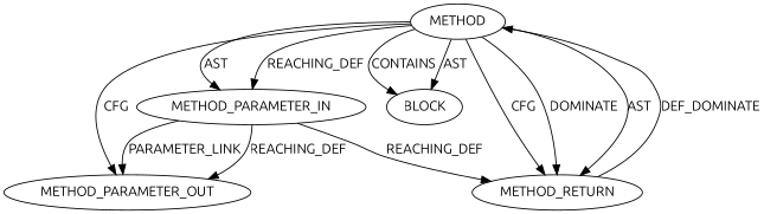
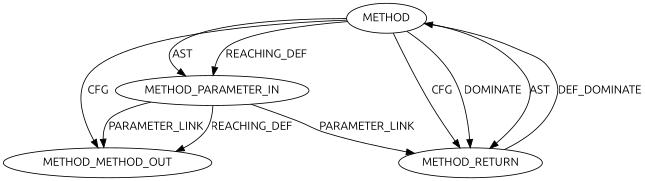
  digraph {
    fontname=Ubuntu
    node [CODE="<empty>" ORDER=1 fontname=Ubuntu EVALUATION_STRATEGY=BY_VALUE TYPE_FULL_NAME=ANY]
    edge [fontname=Ubuntu]
    n1 [AST_PARENT_FULL_NAME="<global>" AST_PARENT_TYPE=NAMESPACE_BLOCK FILENAME="<empty>" FULL_NAME=__skb_linearize IS_EXTERNAL=true NAME=__skb_linearize ORDER=0 label=METHOD EVALUATION_STRATEGY="" TYPE_FULL_NAME=""]
-   n2 [CODE=p1 INDEX=1 IS_VARIADIC=false NAME=p1 label=METHOD_PARAMETER_OUT]
+   n2 [CODE=p1 INDEX=1 IS_VARIADIC=false NAME=p1 label=METHOD_METHOD_OUT]
    n3 [CODE=p1 INDEX=1 IS_VARIADIC=false NAME=p1 label=METHOD_PARAMETER_IN]
-   n4 [ARGUMENT_INDEX=1 label=BLOCK EVALUATION_STRATEGY=""]
    n5 [CODE=RET ORDER=2 label=METHOD_RETURN]
    n1 -> n2 [label=CFG]
    n1 -> n3 [label=AST]
    n1 -> n3 [label=REACHING_DEF]
-   n1 -> n4 [label=CONTAINS]
-   n1 -> n4 [label=AST]
    n1 -> n5 [label=CFG]
    n1 -> n5 [label=DOMINATE]
    n1 -> n5 [label=AST]
    n3 -> n2 [label=PARAMETER_LINK]
    n3 -> n2 [VARIABLE=p1 label=REACHING_DEF]
-   n3 -> n5 [VARIABLE=p1 label=REACHING_DEF]
+   n3 -> n5 [VARIABLE=p1 label=PARAMETER_LINK]
    n5 -> n1 [label=DEF_DOMINATE]
  }
